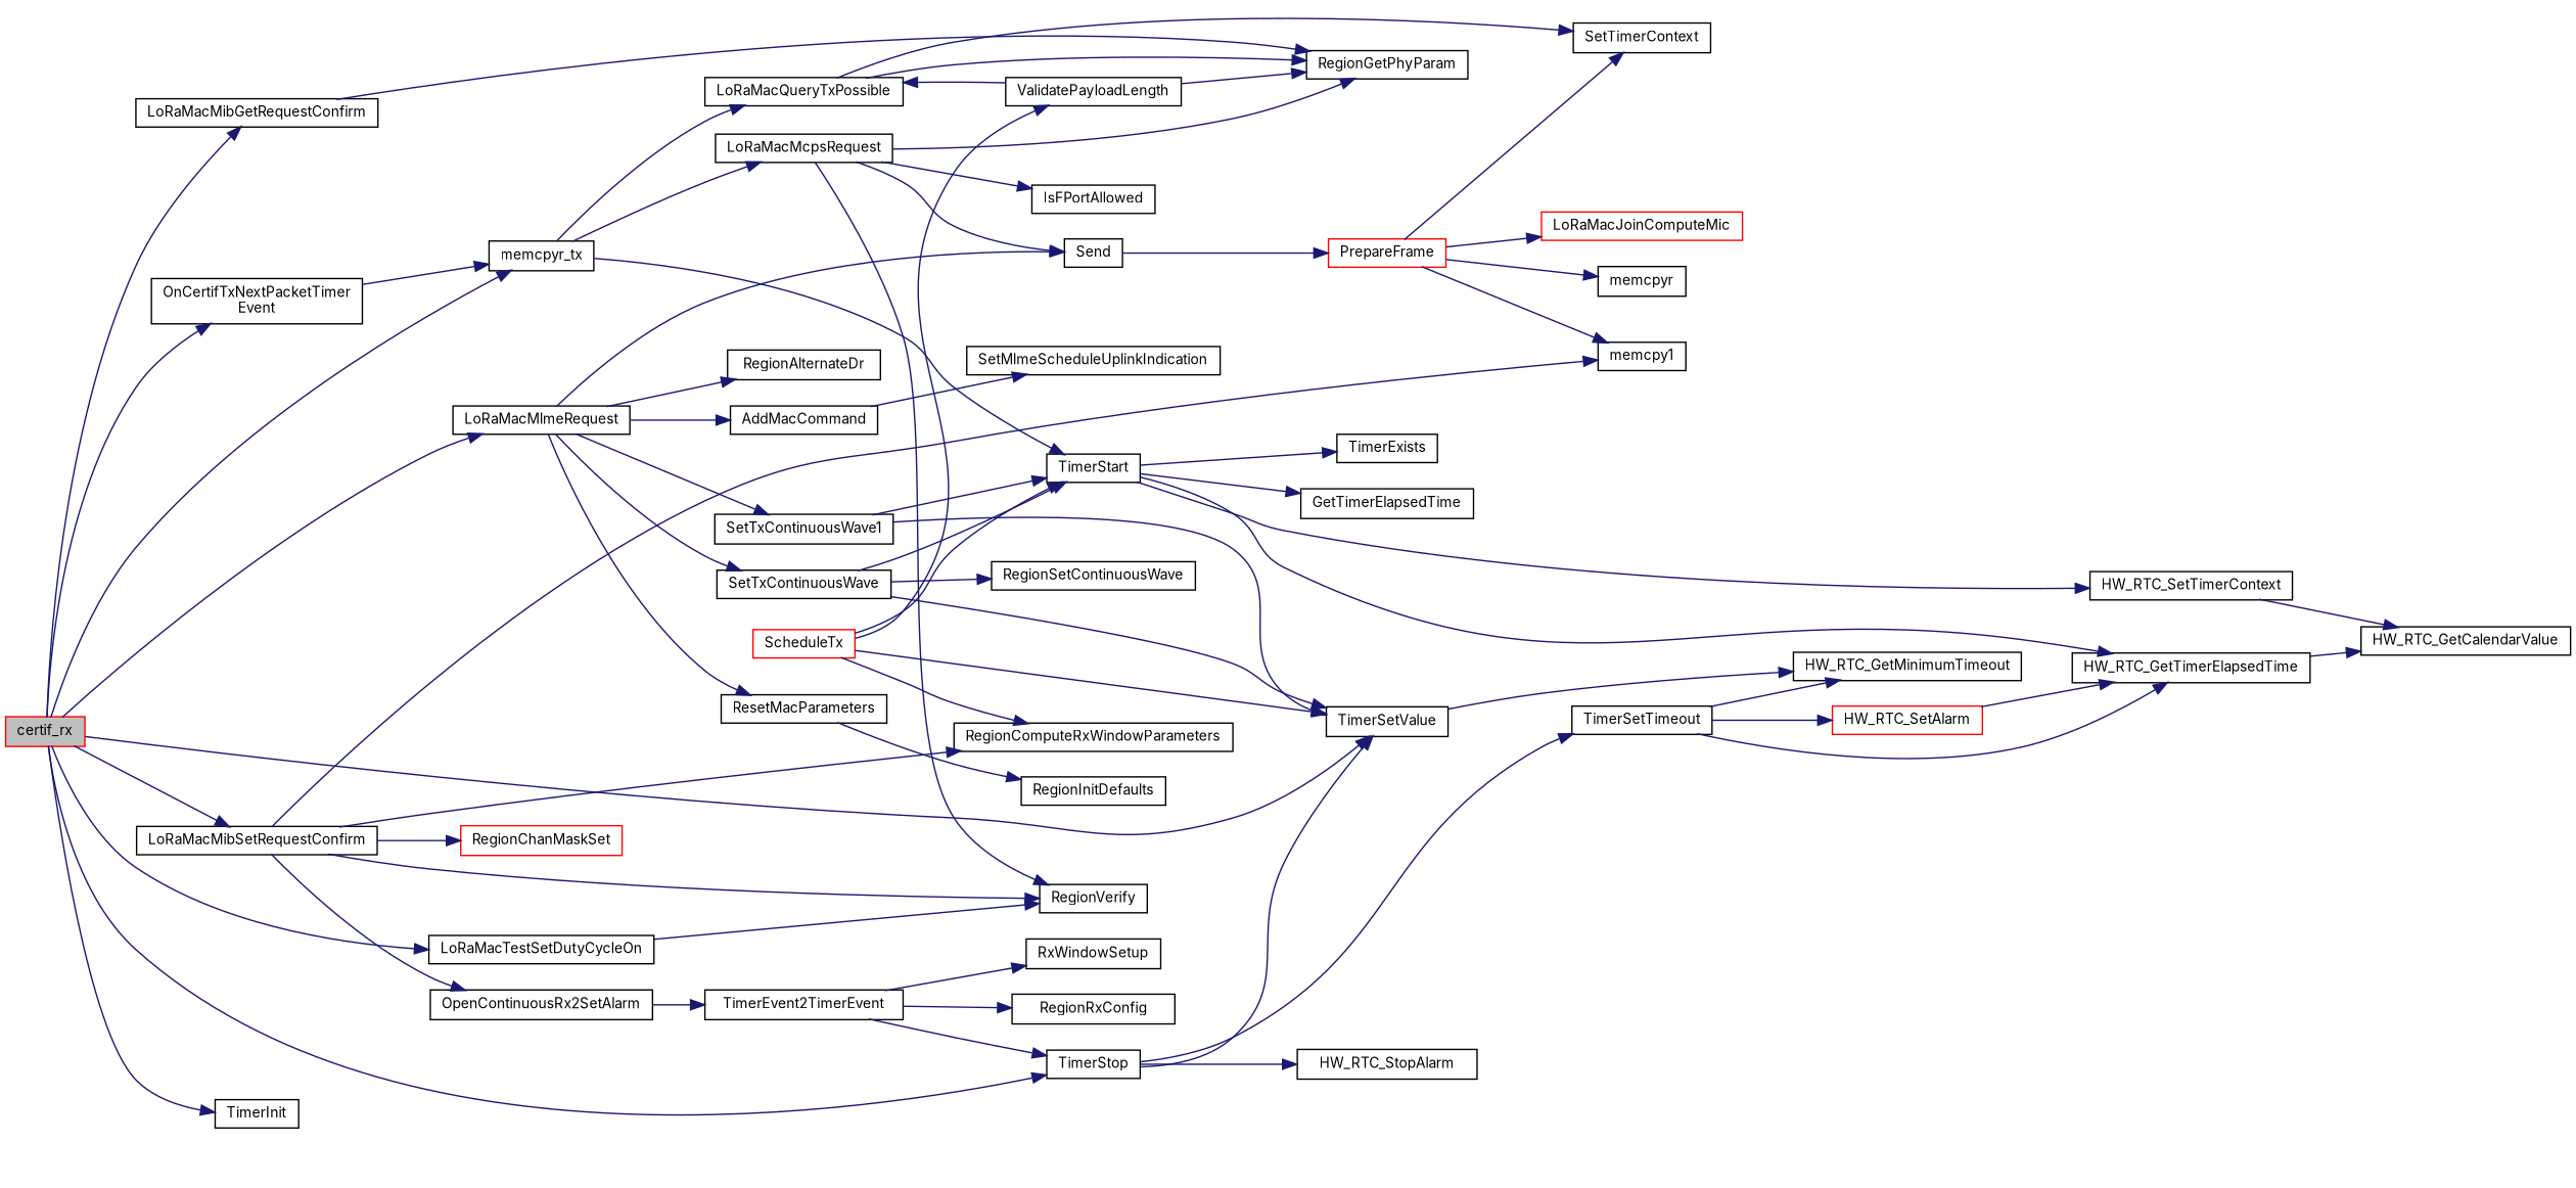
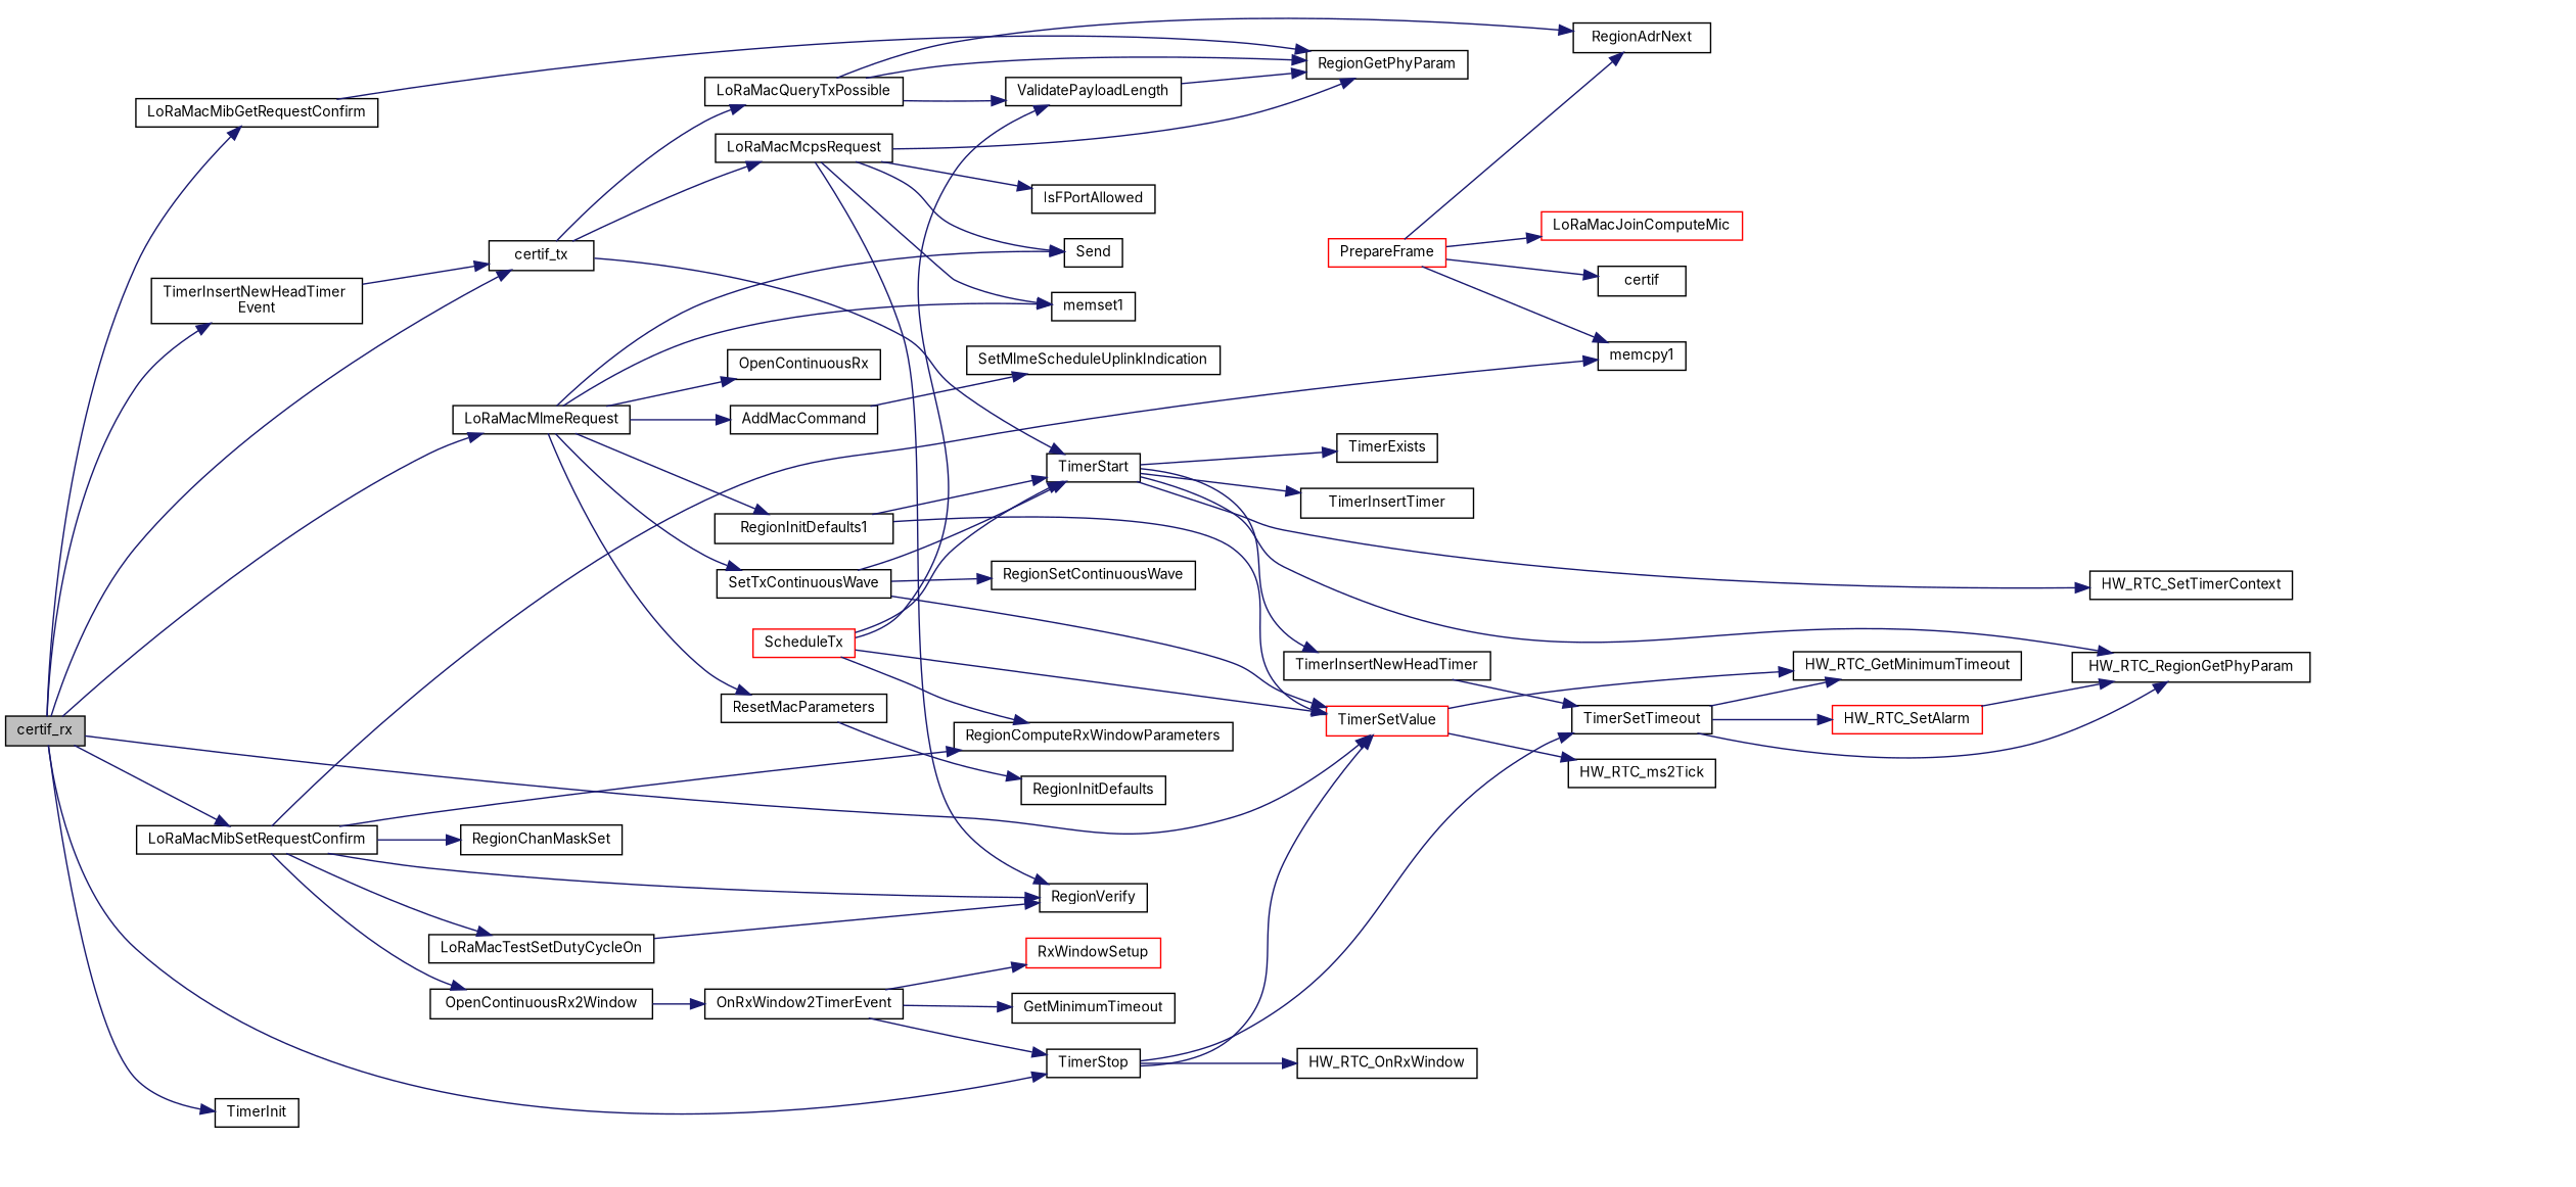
  digraph {
    fontname=Inter
    rankdir=LR
    node [color=black fillcolor=white fontname=Inter fontsize=10 shape=record style=filled]
    edge [color=midnightblue fontname=Inter fontsize=10 labelfontname=Helvetica labelfontsize=10 style=solid]
-   n1 [color=red fillcolor=grey75 fontcolor=black height=0.2 label=certif_rx width=0.4]
+   n1 [fillcolor=grey75 fontcolor=black height=0.2 label=certif_rx width=0.4]
    n2 [height=0.2 label=LoRaMacMibGetRequestConfirm width=0.4]
    n3 [height=0.2 label=LoRaMacMibSetRequestConfirm width=0.4]
    n4 [height=0.2 label=TimerStop width=0.4]
    n5 [height=0.2 label=LoRaMacTestSetDutyCycleOn width=0.4]
    n6 [height=0.2 label=TimerInit width=0.4]
-   n7 [height=0.2 label="OnCertifTxNextPacketTimer\lEvent" width=0.4]
-   n8 [height=0.2 label=memcpyr_tx width=0.4]
-   n9 [height=0.2 label=TimerSetValue width=0.4]
+   n7 [height=0.2 label="TimerInsertNewHeadTimer\lEvent" width=0.4]
+   n8 [height=0.2 label=certif_tx width=0.4]
+   n9 [color=red height=0.2 label=TimerSetValue width=0.4]
    n10 [height=0.2 label=LoRaMacMlmeRequest width=0.4]
    n11 [height=0.2 label=RegionGetPhyParam width=0.4]
    n12 [height=0.2 label=RegionComputeRxWindowParameters width=0.4]
-   n13 [height=0.2 label=OpenContinuousRx2SetAlarm width=0.4]
+   n13 [height=0.2 label=OpenContinuousRx2Window width=0.4]
    n14 [height=0.2 label=memcpy1 width=0.4]
    n15 [height=0.2 label=RegionVerify width=0.4]
-   n16 [color=red height=0.2 label=RegionChanMaskSet width=0.4]
+   n16 [height=0.2 label=RegionChanMaskSet width=0.4]
    n17 [height=0.2 label=TimerSetTimeout width=0.4]
-   n18 [height=0.2 label=HW_RTC_StopAlarm width=0.4]
+   n18 [height=0.2 label=HW_RTC_OnRxWindow width=0.4]
    n19 [height=0.2 label=LoRaMacQueryTxPossible width=0.4]
    n20 [height=0.2 label=TimerStart width=0.4]
    n21 [height=0.2 label=LoRaMacMcpsRequest width=0.4]
    n22 [height=0.2 label=HW_RTC_GetMinimumTimeout width=0.4]
+   n23 [height=0.2 label=HW_RTC_ms2Tick width=0.4]
+   n24 [height=0.2 label=memset1 width=0.4]
    n25 [height=0.2 label=Send width=0.4]
    n26 [height=0.2 label=ResetMacParameters width=0.4]
-   n27 [height=0.2 label=RegionAlternateDr width=0.4]
+   n27 [height=0.2 label=OpenContinuousRx width=0.4]
    n28 [height=0.2 label=AddMacCommand width=0.4]
    n29 [height=0.2 label=SetTxContinuousWave width=0.4]
-   n30 [height=0.2 label=SetTxContinuousWave1 width=0.4]
-   n31 [height=0.2 label=TimerEvent2TimerEvent width=0.4]
-   n32 [height=0.2 label=RegionRxConfig width=0.4]
-   n33 [height=0.2 label=RxWindowSetup width=0.4]
-   n34 [height=0.2 label=HW_RTC_GetTimerElapsedTime width=0.4]
+   n30 [height=0.2 label=RegionInitDefaults1 width=0.4]
+   n31 [height=0.2 label=OnRxWindow2TimerEvent width=0.4]
+   n32 [height=0.2 label=GetMinimumTimeout width=0.4]
+   n33 [color=red height=0.2 label=RxWindowSetup width=0.4]
+   n34 [height=0.2 label=HW_RTC_RegionGetPhyParam width=0.4]
    n35 [color=red height=0.2 label=HW_RTC_SetAlarm width=0.4]
-   n36 [height=0.2 label=HW_RTC_GetCalendarValue width=0.4]
-   n37 [height=0.2 label=SetTimerContext width=0.4]
+   n37 [height=0.2 label=RegionAdrNext width=0.4]
    n38 [height=0.2 label=ValidatePayloadLength width=0.4]
    n39 [height=0.2 label=TimerExists width=0.4]
    n40 [height=0.2 label=HW_RTC_SetTimerContext width=0.4]
-   n42 [height=0.2 label=GetTimerElapsedTime width=0.4]
+   n41 [height=0.2 label=TimerInsertNewHeadTimer width=0.4]
+   n42 [height=0.2 label=TimerInsertTimer width=0.4]
    n43 [height=0.2 label=IsFPortAllowed width=0.4]
    n44 [color=red height=0.2 label=PrepareFrame width=0.4]
-   n45 [height=0.2 label=memcpyr width=0.4]
+   n45 [height=0.2 label=certif width=0.4]
    n46 [color=red height=0.2 label=LoRaMacJoinComputeMic width=0.4]
    n47 [color=red height=0.2 label=ScheduleTx width=0.4]
    n48 [height=0.2 label=RegionInitDefaults width=0.4]
    n49 [height=0.2 label=SetMlmeScheduleUplinkIndication width=0.4]
    n50 [height=0.2 label=RegionSetContinuousWave width=0.4]
    n1 -> n2
    n1 -> n3
    n1 -> n4
-   n1 -> n5
+   n3 -> n5
    n1 -> n6
    n1 -> n7
    n1 -> n8
    n1 -> n9
    n1 -> n10
    n2 -> n11
    n3 -> n12
    n3 -> n13
    n3 -> n14
    n3 -> n15
    n3 -> n16
    n4 -> n9
    n4 -> n17
    n4 -> n18
    n5 -> n15
    n7 -> n8
    n8 -> n19
    n8 -> n20
    n8 -> n21
    n9 -> n22
+   n9 -> n23
+   n10 -> n24
    n10 -> n25
    n10 -> n26
    n10 -> n27
    n10 -> n28
    n10 -> n29
    n10 -> n30
    n13 -> n31
    n17 -> n22
    n17 -> n34
    n17 -> n35
    n19 -> n11
    n19 -> n37
-   n38 -> n19
+   n19 -> n38
    n20 -> n34
    n20 -> n39
    n20 -> n40
+   n20 -> n41
    n20 -> n42
    n21 -> n11
    n21 -> n15
+   n21 -> n24
    n21 -> n25
    n21 -> n43
-   n25 -> n44
    n26 -> n48
    n28 -> n49
    n29 -> n9
    n29 -> n20
    n29 -> n50
    n30 -> n9
    n30 -> n20
    n31 -> n4
    n31 -> n32
    n31 -> n33
-   n34 -> n36
    n35 -> n34
    n38 -> n11
-   n40 -> n36
+   n41 -> n17
    n44 -> n14
    n44 -> n37
    n44 -> n45
    n44 -> n46
    n47 -> n9
    n47 -> n12
    n47 -> n20
    n47 -> n38
  }
